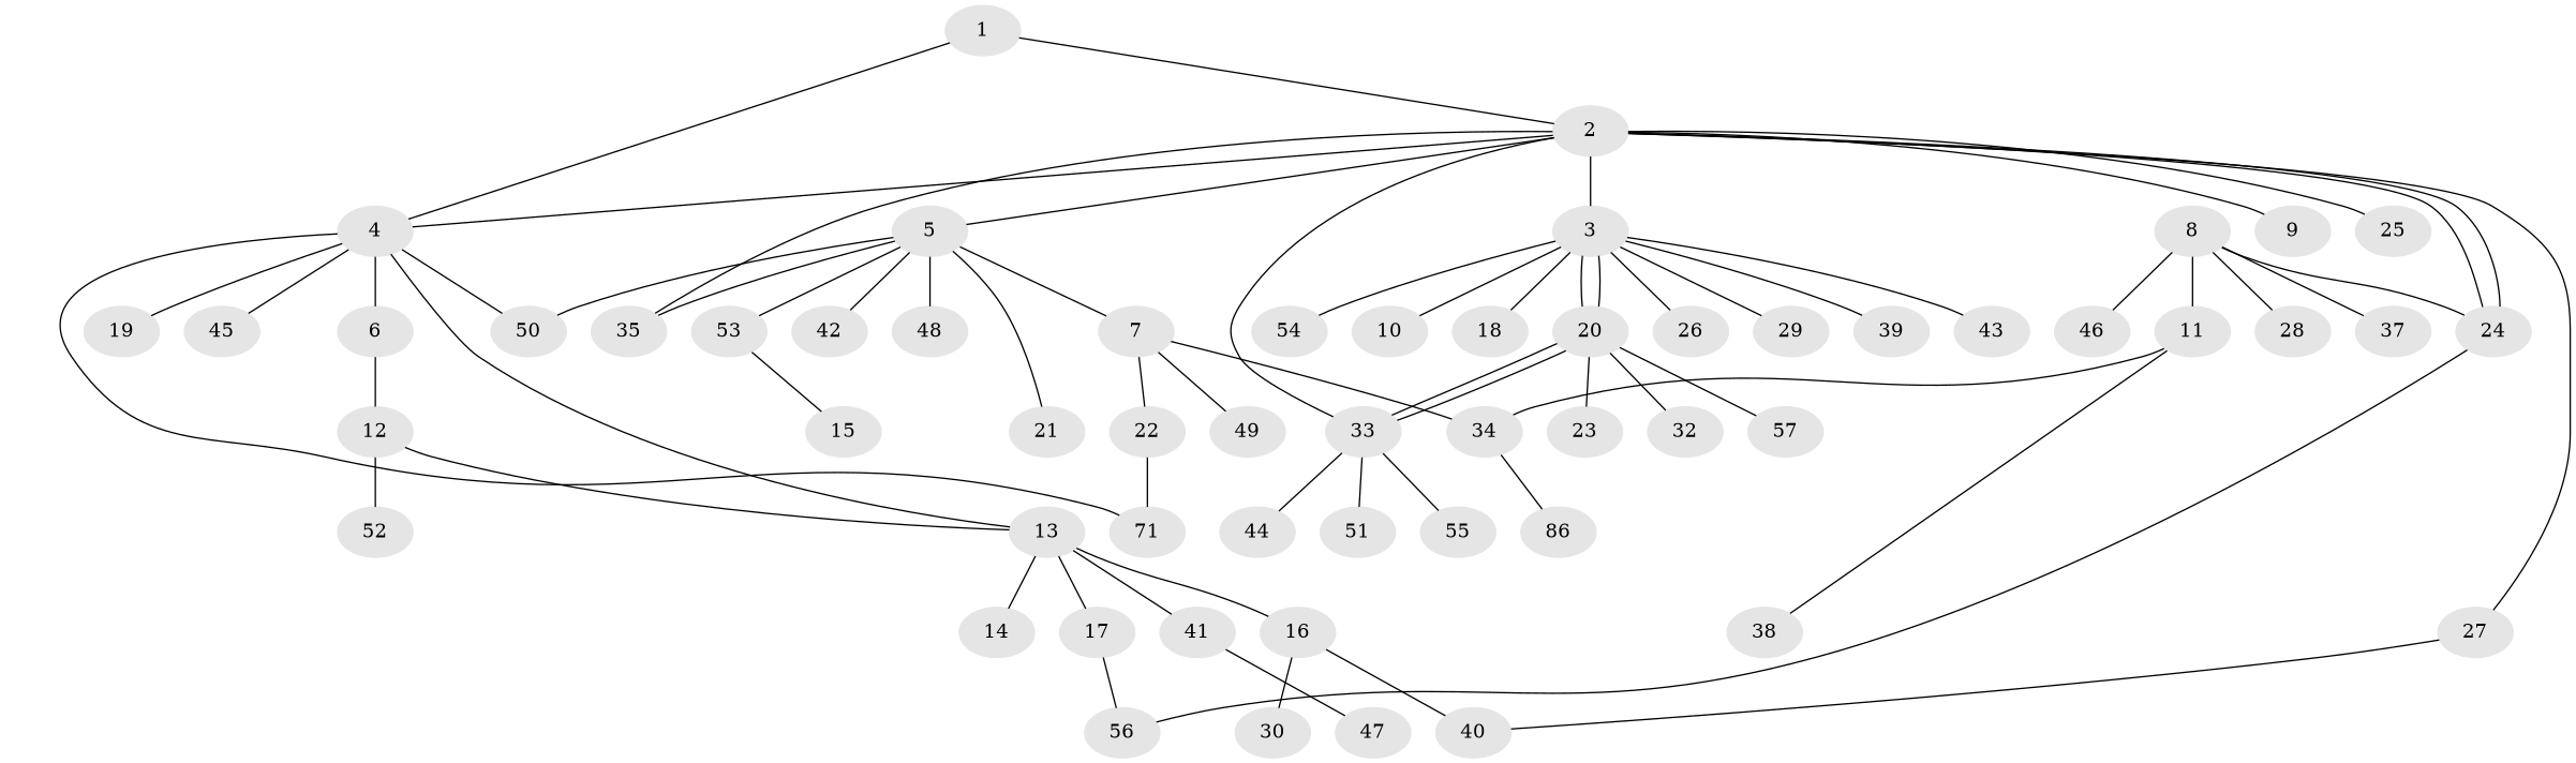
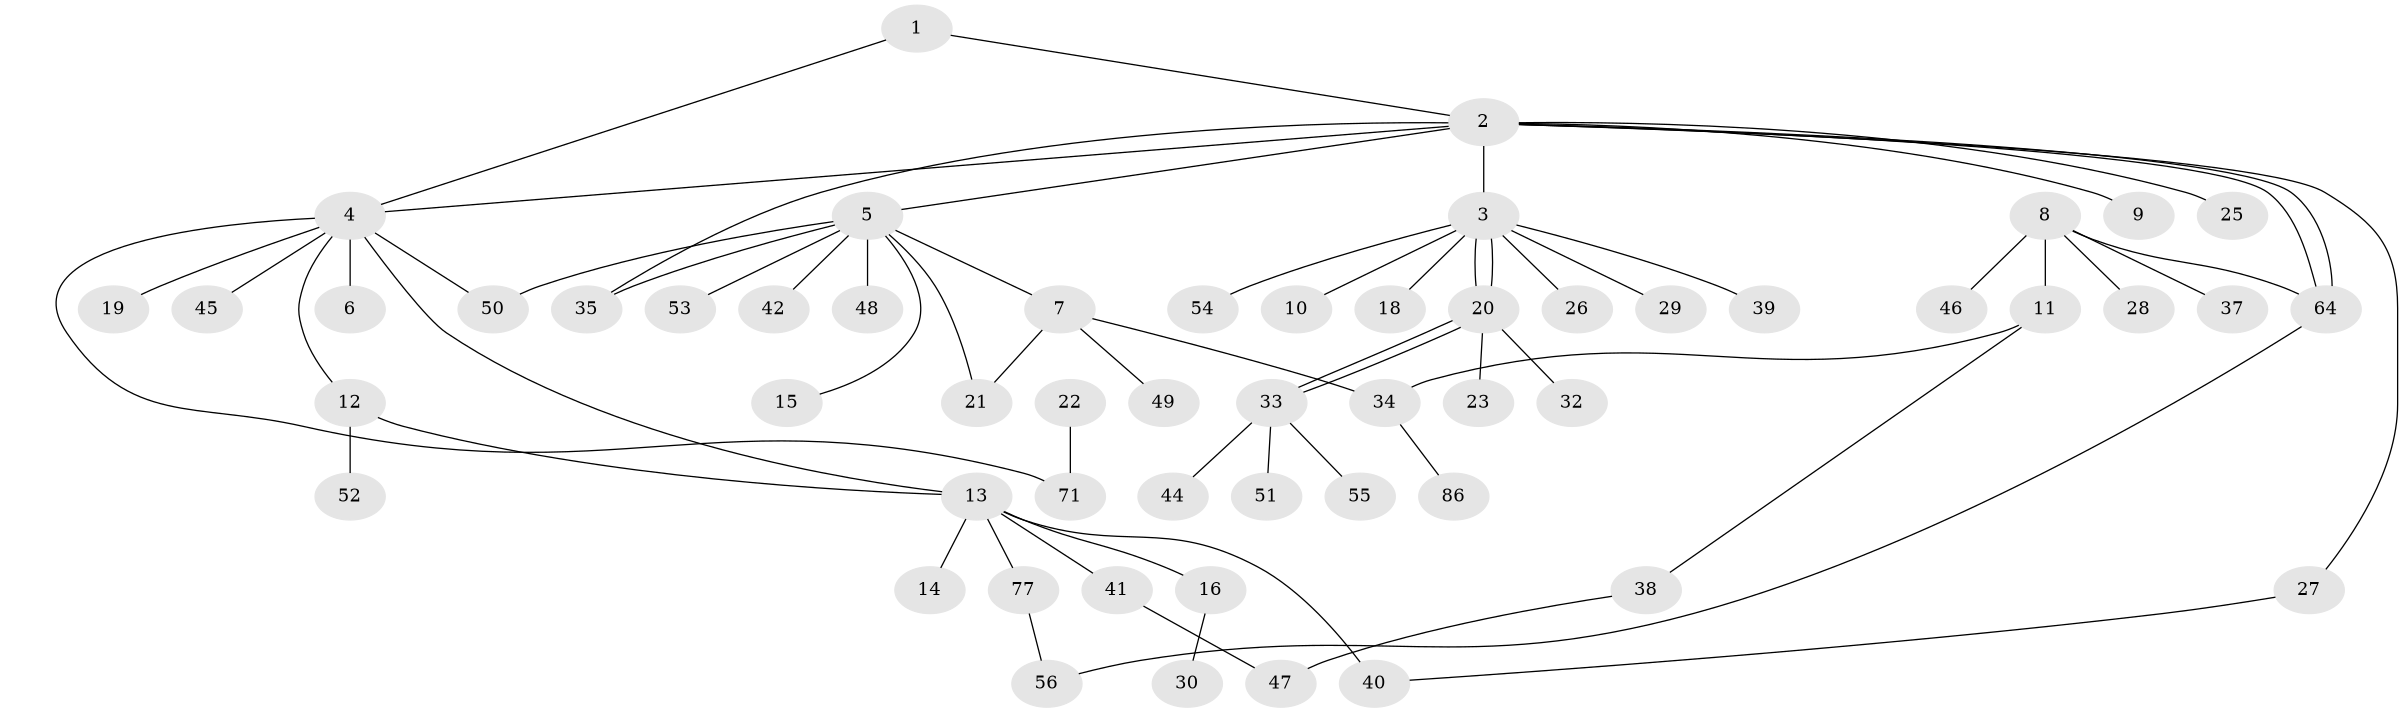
  graph {
    node [color=gray90 style=filled]
    1
    2
    4
    3
    5
    9
-   24
+   24 [label=64]
    25
    27
    33
    35
    6
    12
    13
    19
    n16 [label=71]
    45
    50
    10
    18
    20
    26
    29
    39
-   43
    54
    7
    15
    21
    42
    48
    53
    56
    40
    44
    51
    55
    23
    32
-   57
    8
    11
    28
    37
    46
    52
    14
    16
-   17
+   17 [label=77]
    41
    22
    34
    49
    n54 [label=86]
    38
    47
    30
    1 -- 2
    1 -- 4
    2 -- 4
    2 -- 3
    2 -- 5
    2 -- 9
    2 -- 24
    2 -- 24
    2 -- 25
    2 -- 27
-   2 -- 33
    2 -- 35
    4 -- 6
-   6 -- 12
+   4 -- 12
    4 -- 13
    4 -- 19
    4 -- n16
    4 -- 45
    4 -- 50
    3 -- 10
    3 -- 18
    3 -- 20
    3 -- 20
    3 -- 26
    3 -- 29
    3 -- 39
-   3 -- 43
    3 -- 54
    5 -- 35
    5 -- 50
    5 -- 7
-   53 -- 15
+   5 -- 15
    5 -- 21
    5 -- 42
    5 -- 48
    5 -- 53
    24 -- 56
    27 -- 40
    33 -- 44
    33 -- 51
    33 -- 55
    12 -- 13
    12 -- 52
-   16 -- 40
+   13 -- 40
    13 -- 14
    13 -- 16
    13 -- 17
    13 -- 41
    20 -- 33
    20 -- 33
    20 -- 23
    20 -- 32
-   20 -- 57
-   7 -- 22
+   7 -- 21
    7 -- 34
    7 -- 49
    8 -- 24
    8 -- 11
    8 -- 28
    8 -- 37
    8 -- 46
    11 -- 34
    11 -- 38
    16 -- 30
    17 -- 56
    41 -- 47
    22 -- n16
    34 -- n54
+   38 -- 47
  }
